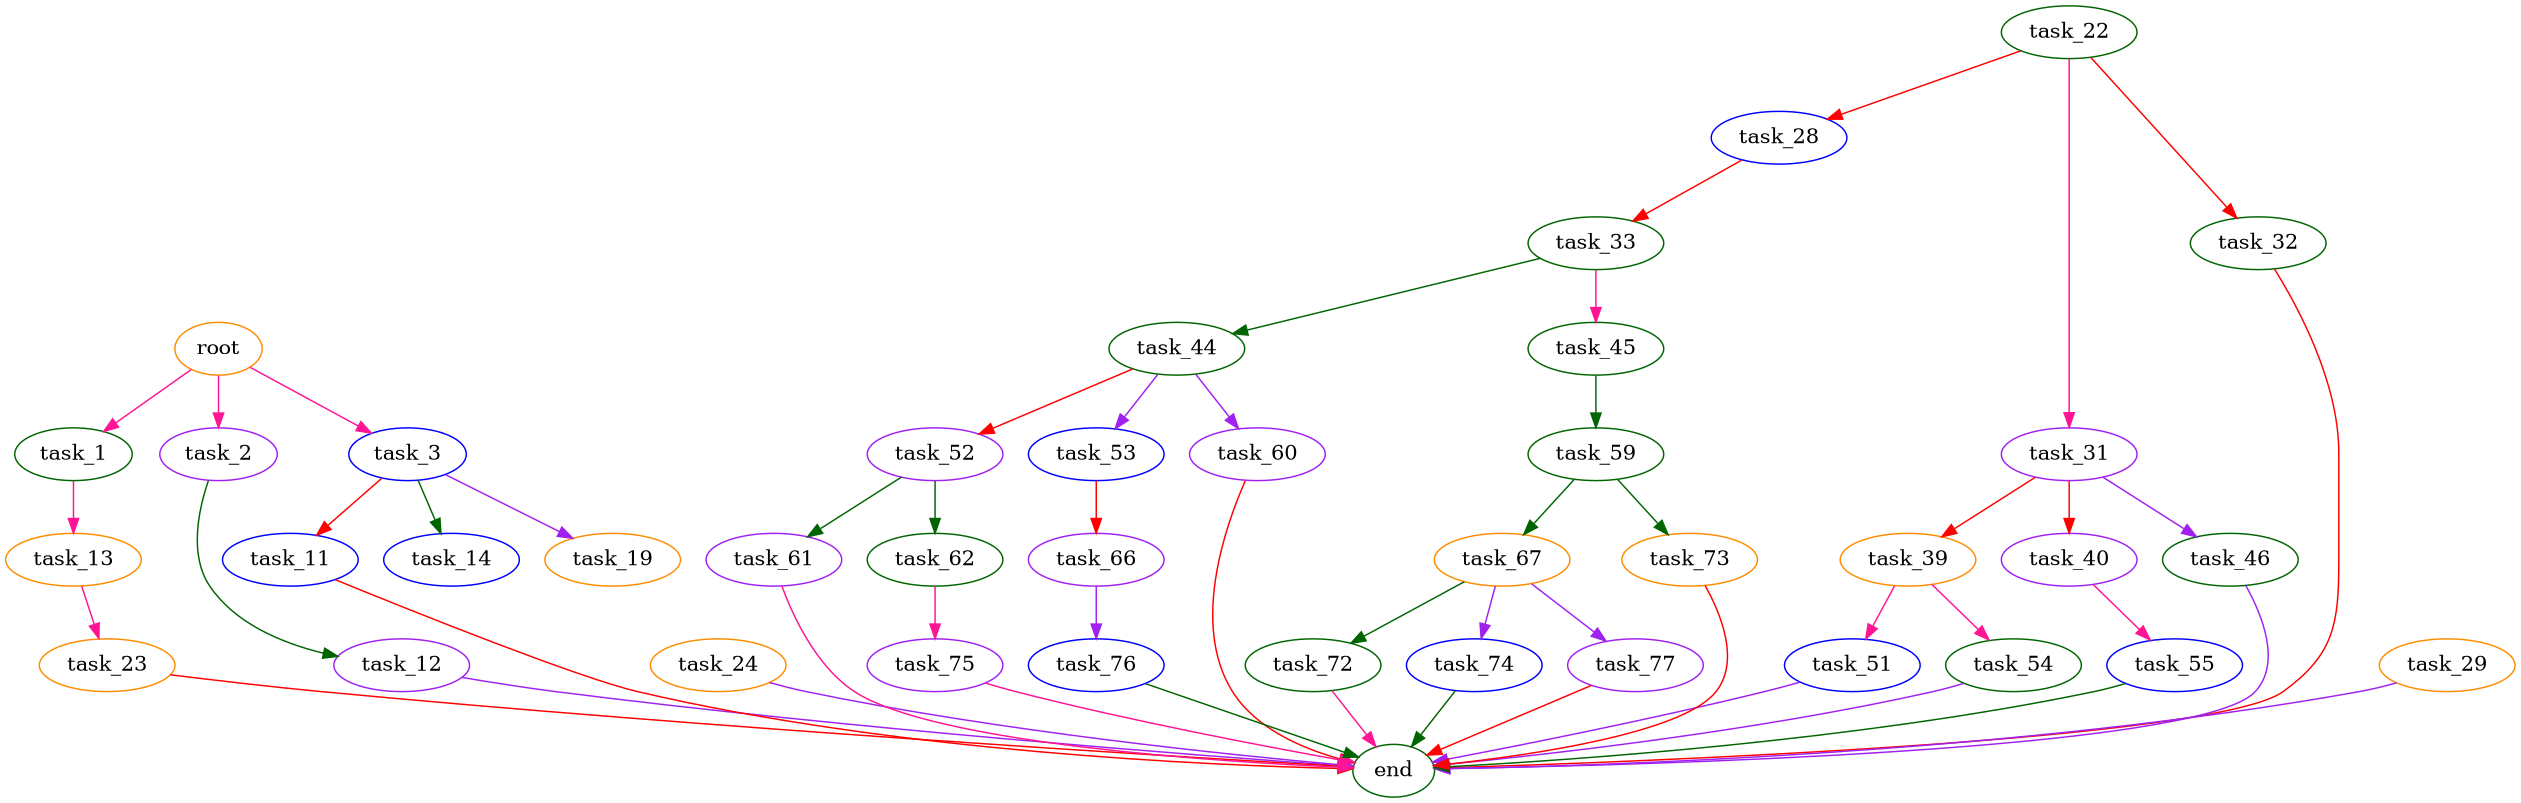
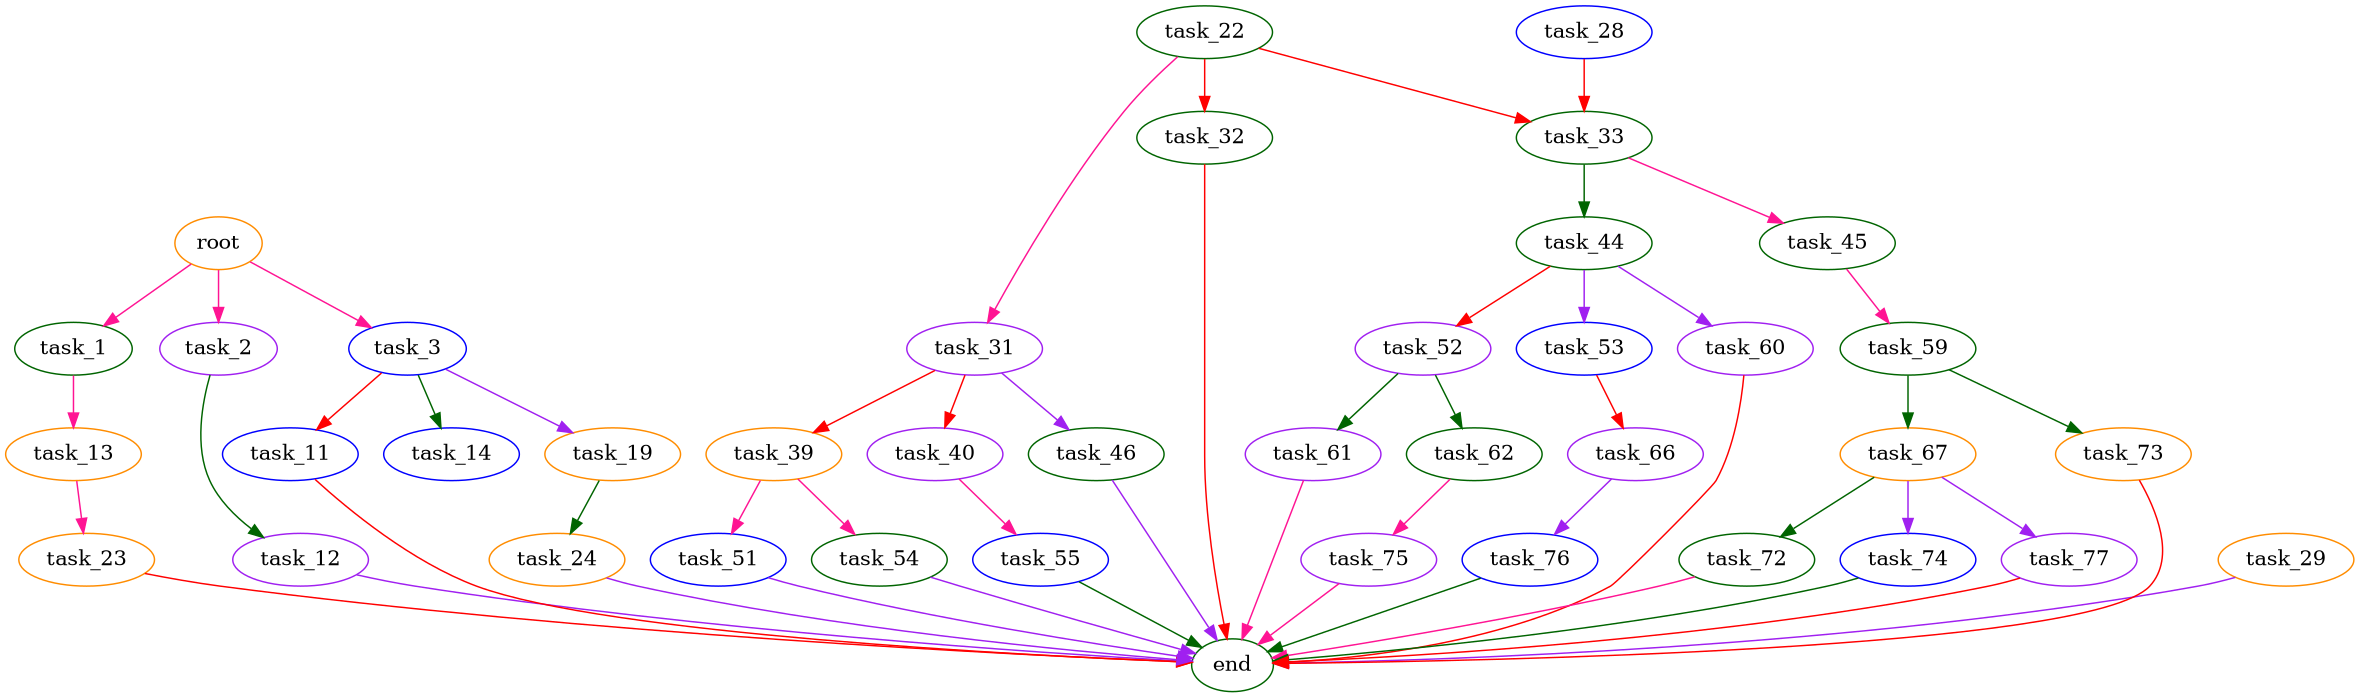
  digraph {
    node [color=darkgreen]
    edge [color=deeppink]
    root [color=darkorange]
    task_1
    task_2 [color=purple]
    task_3 [color=blue]
    task_13 [color=darkorange]
    task_12 [color=purple]
    task_11 [color=blue]
    task_14 [color=blue]
    task_19 [color=darkorange]
    task_23 [color=darkorange]
    end
    task_24 [color=darkorange]
    task_28 [color=blue]
    task_22
    task_31 [color=purple]
    task_32
    task_29 [color=darkorange]
    task_33
    task_39 [color=darkorange]
    task_40 [color=purple]
    task_46
    task_44
    task_45
    task_51 [color=blue]
    task_54
    task_55 [color=blue]
    task_52 [color=purple]
    task_53 [color=blue]
    task_60 [color=purple]
    task_59
    task_61 [color=purple]
    task_62
    task_66 [color=purple]
    task_67 [color=darkorange]
    task_73 [color=darkorange]
    task_75 [color=purple]
    task_76 [color=blue]
    task_72
    task_74 [color=blue]
    task_77 [color=purple]
    root -> task_1
    root -> task_2
    root -> task_3
    task_1 -> task_13
    task_2 -> task_12 [color=darkgreen]
    task_3 -> task_11 [color=red]
    task_3 -> task_14 [color=darkgreen]
    task_3 -> task_19 [color=purple]
    task_13 -> task_23
    task_12 -> end [color=purple]
    task_11 -> end [color=red]
+   task_19 -> task_24 [color=darkgreen]
    task_23 -> end [color=red]
    task_24 -> end [color=purple]
    task_28 -> task_33 [color=red]
-   task_22 -> task_28 [color=red]
+   task_22 -> task_33 [color=red]
    task_22 -> task_31
    task_22 -> task_32 [color=red]
    task_31 -> task_39 [color=red]
    task_31 -> task_40 [color=red]
    task_31 -> task_46 [color=purple]
    task_32 -> end [color=red]
    task_29 -> end [color=purple]
    task_33 -> task_44 [color=darkgreen]
    task_33 -> task_45
    task_39 -> task_51
    task_39 -> task_54
    task_40 -> task_55
    task_46 -> end [color=purple]
    task_44 -> task_52 [color=red]
    task_44 -> task_53 [color=purple]
    task_44 -> task_60 [color=purple]
-   task_45 -> task_59 [color=darkgreen]
+   task_45 -> task_59
    task_51 -> end [color=purple]
    task_54 -> end [color=purple]
    task_55 -> end [color=darkgreen]
    task_52 -> task_61 [color=darkgreen]
    task_52 -> task_62 [color=darkgreen]
    task_53 -> task_66 [color=red]
    task_60 -> end [color=red]
    task_59 -> task_67 [color=darkgreen]
    task_59 -> task_73 [color=darkgreen]
    task_61 -> end
    task_62 -> task_75
    task_66 -> task_76 [color=purple]
    task_67 -> task_72 [color=darkgreen]
    task_67 -> task_74 [color=purple]
    task_67 -> task_77 [color=purple]
    task_73 -> end [color=red]
    task_75 -> end
    task_76 -> end [color=darkgreen]
    task_72 -> end
    task_74 -> end [color=darkgreen]
    task_77 -> end [color=red]
  }
